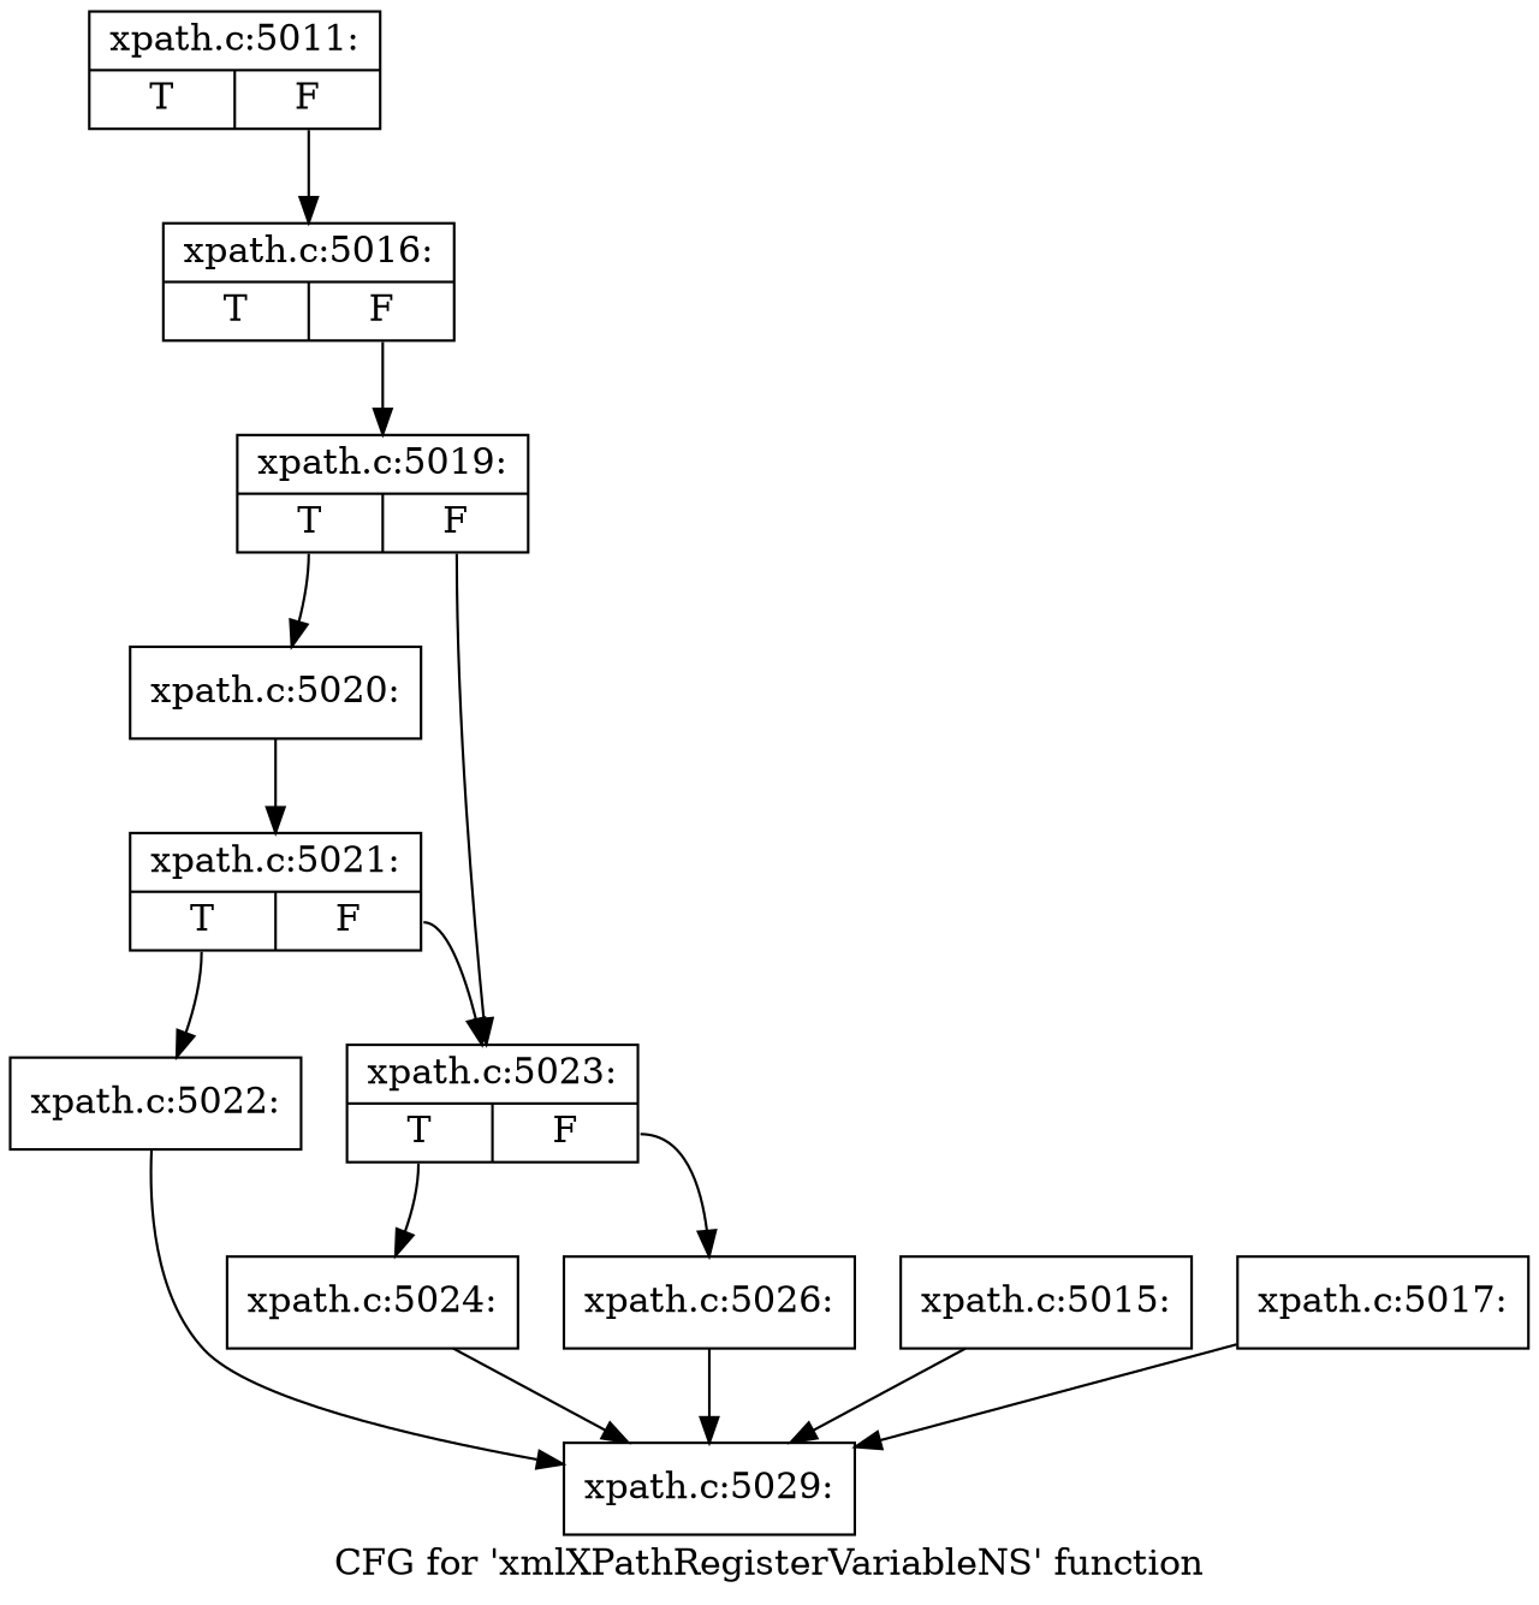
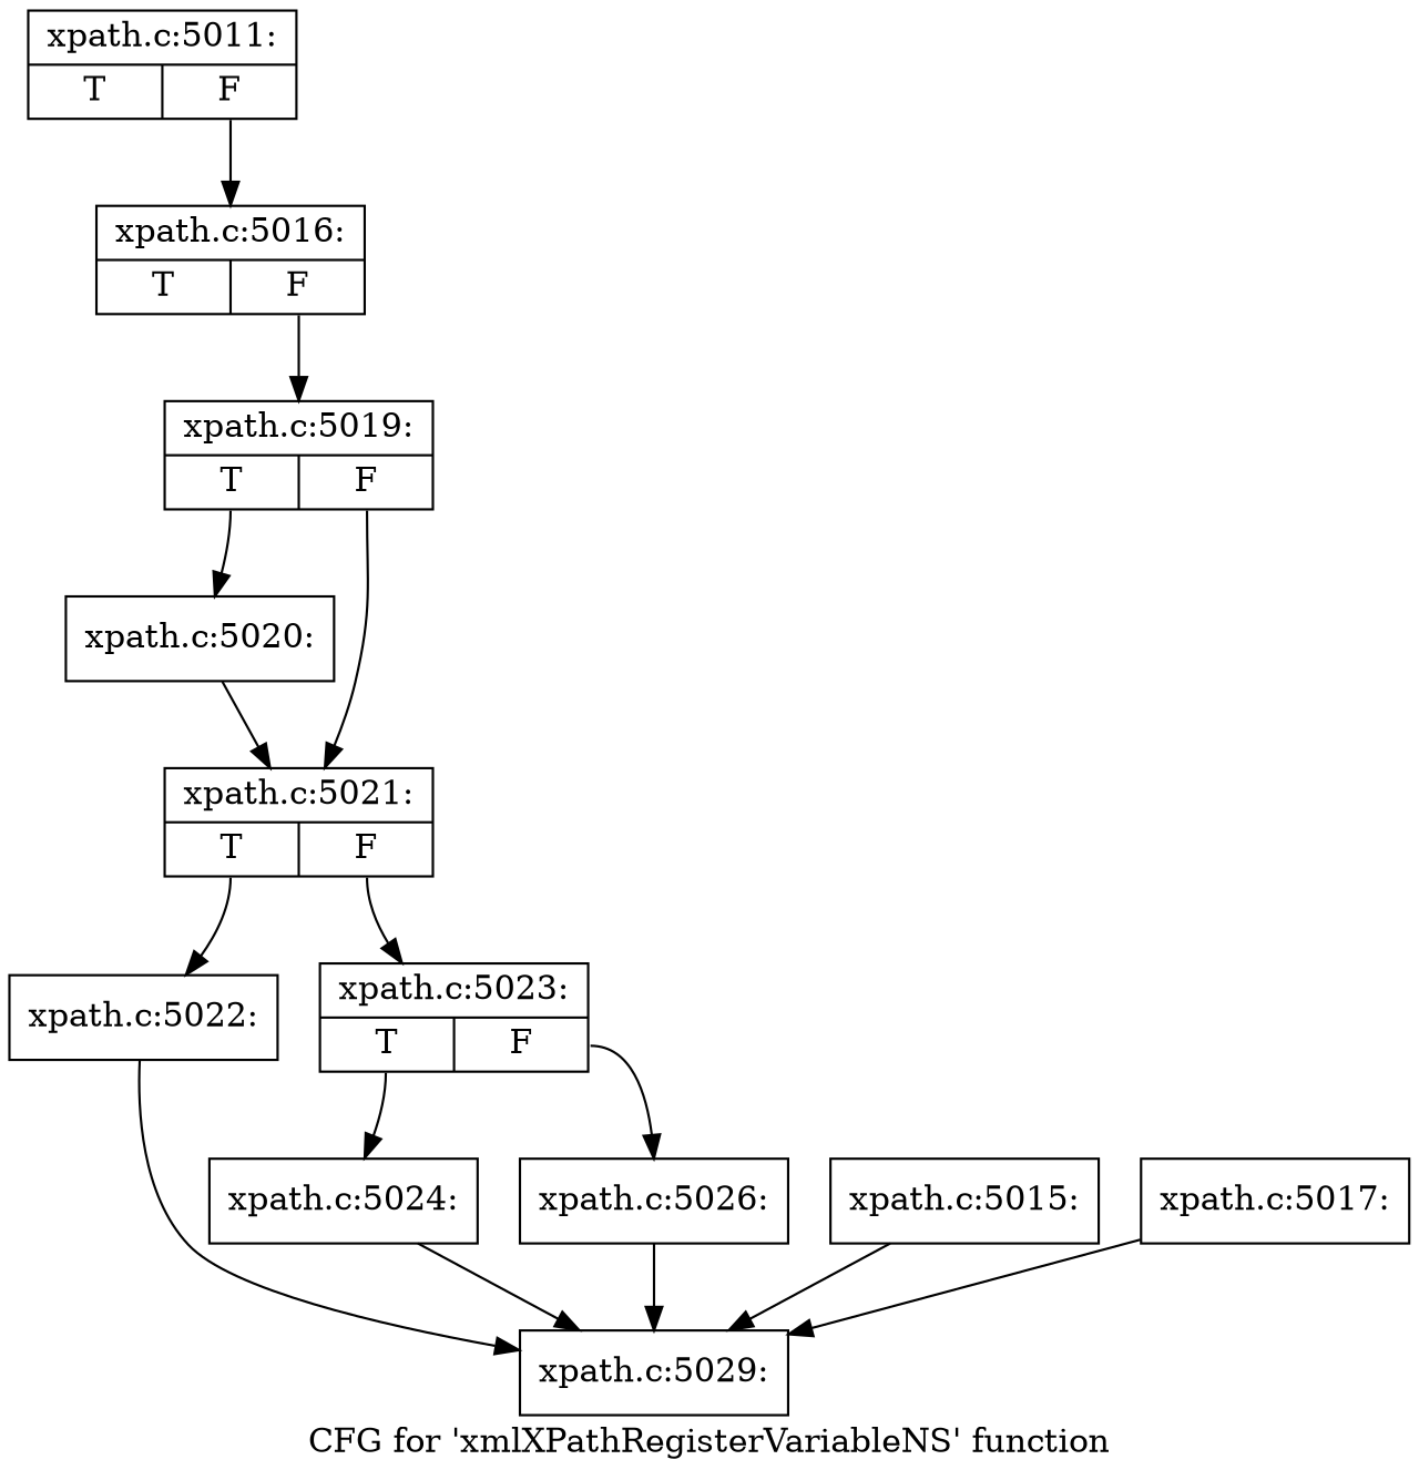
  digraph {
    label="CFG for 'xmlXPathRegisterVariableNS' function"
    node [shape=record]
    n1 [label="{xpath.c:5011:|{<s0>T|<s1>F}}"]
    n2 [label="{xpath.c:5016:|{<s0>T|<s1>F}}"]
    n3 [label="{xpath.c:5015:}"]
    n4 [label="{xpath.c:5029:}"]
    n5 [label="{xpath.c:5019:|{<s0>T|<s1>F}}"]
    n6 [label="{xpath.c:5017:}"]
    n7 [label="{xpath.c:5020:}"]
    n8 [label="{xpath.c:5021:|{<s0>T|<s1>F}}"]
    n9 [label="{xpath.c:5022:}"]
    n10 [label="{xpath.c:5023:|{<s0>T|<s1>F}}"]
    n11 [label="{xpath.c:5024:}"]
    n12 [label="{xpath.c:5026:}"]
    n1 -> n2 [tailport=s1]
    n2 -> n5 [tailport=s1]
    n3 -> n4
    n5 -> n7 [tailport=s0]
-   n5 -> n10 [tailport=s1]
+   n5 -> n8 [tailport=s1]
    n6 -> n4
    n7 -> n8
    n8 -> n9 [tailport=s0]
    n8 -> n10 [tailport=s1]
    n9 -> n4
    n10 -> n11 [tailport=s0]
    n10 -> n12 [tailport=s1]
    n11 -> n4
    n12 -> n4
  }
